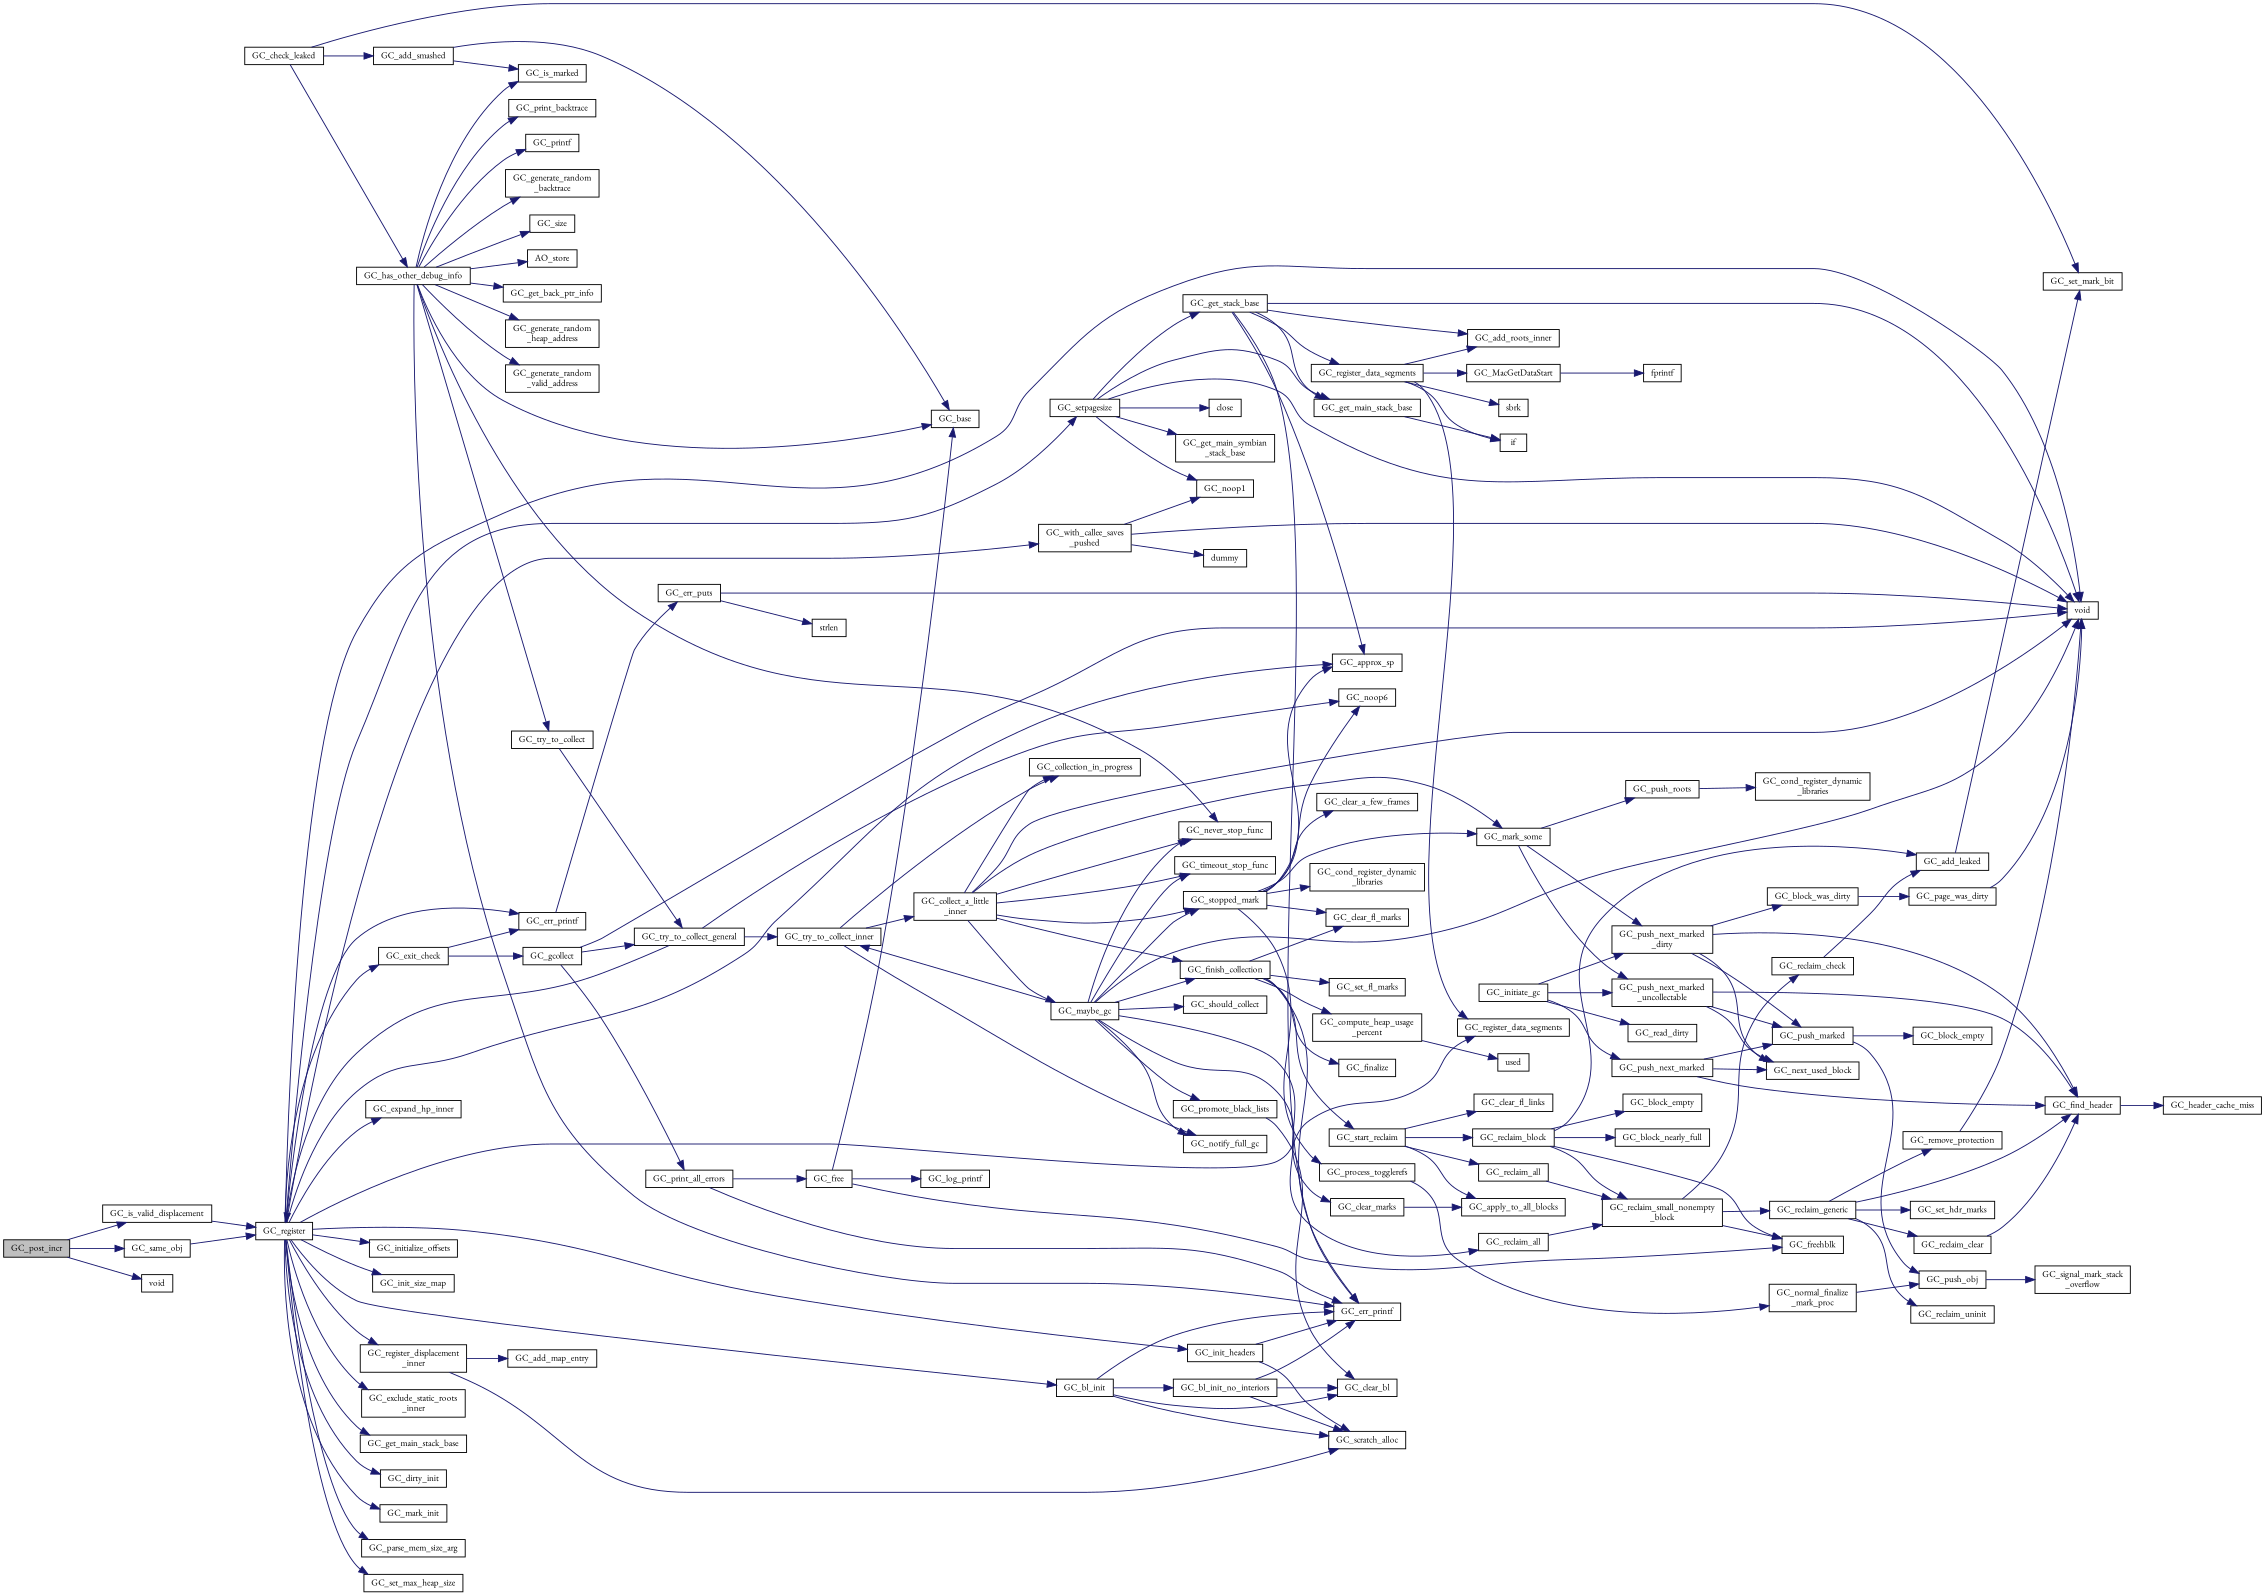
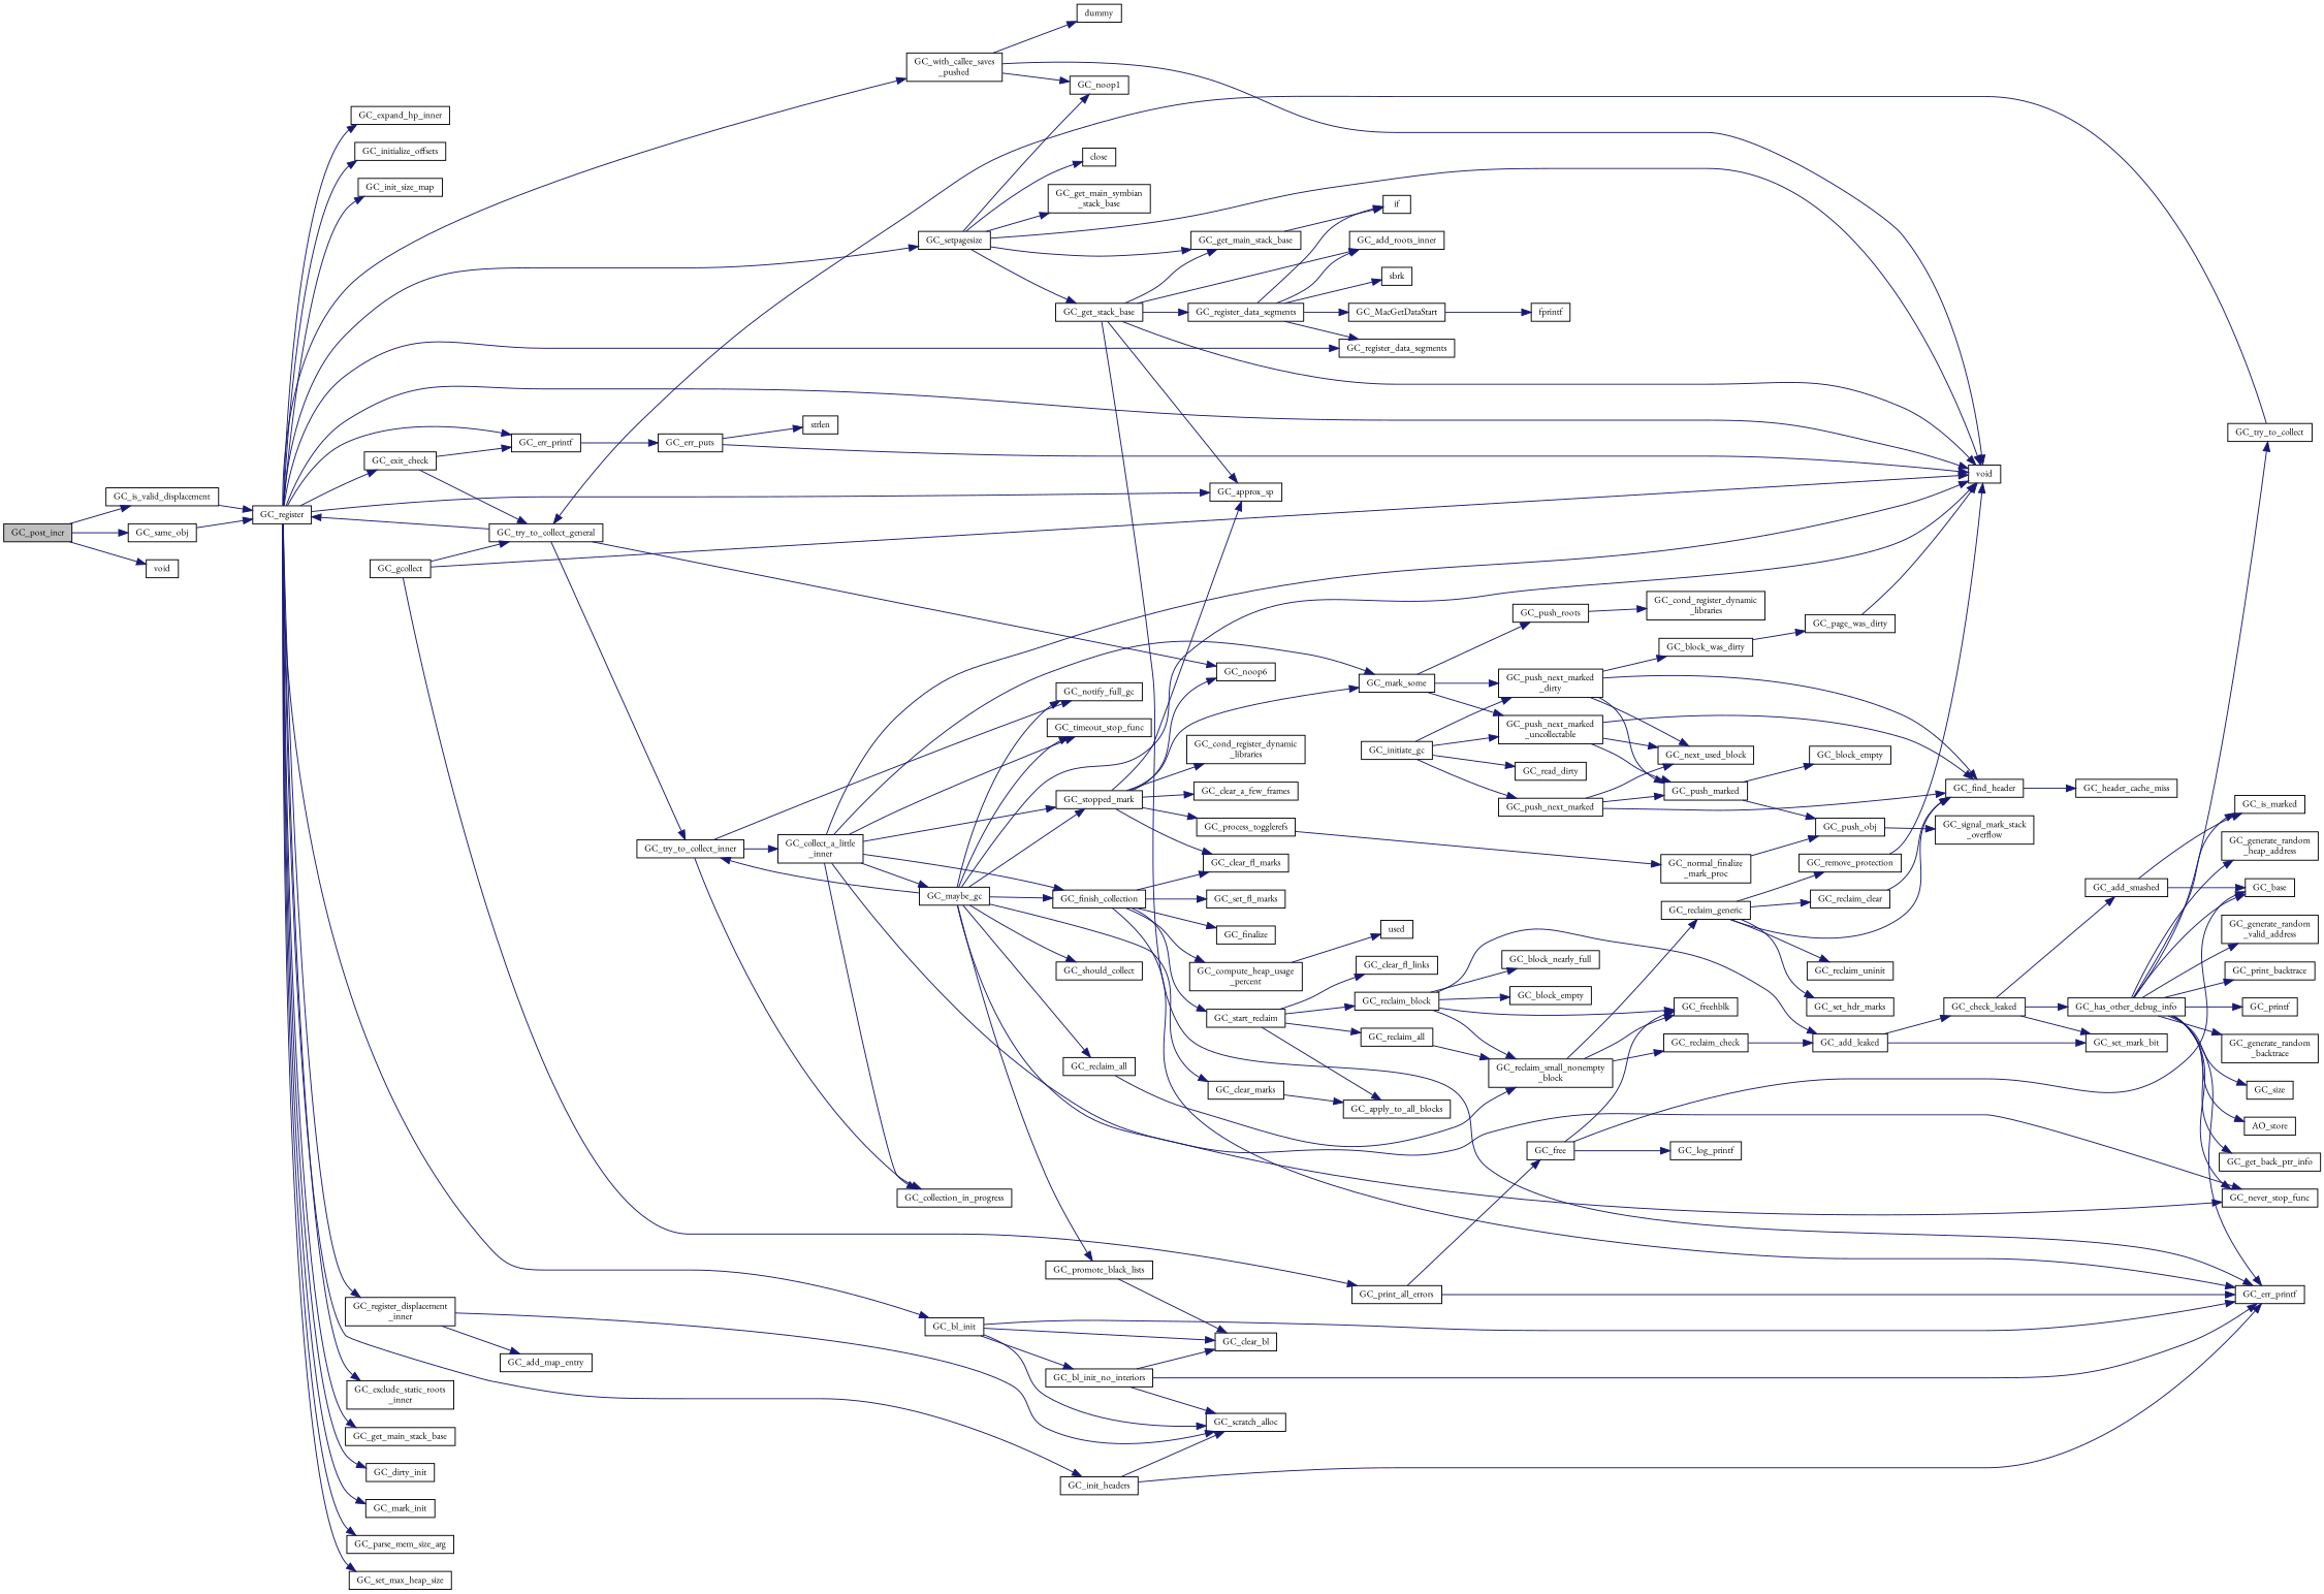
  digraph {
    fontname="EB Garamond"
    rankdir=LR
    node [color=black fillcolor=white fontname="EB Garamond" fontsize=10 shape=record style=filled]
    edge [color=midnightblue fontname="EB Garamond" fontsize=10 labelfontname=Helvetica labelfontsize=10 style=solid]
    n1 [fillcolor=grey75 fontcolor=black height=0.2 label=GC_post_incr width=0.4]
    n2 [height=0.2 label=GC_same_obj width=0.4]
    n3 [height=0.2 label=void width=0.4]
    n4 [height=0.2 label=GC_is_valid_displacement width=0.4]
    n5 [height=0.2 label=GC_register width=0.4]
    n6 [height=0.2 label=void width=0.4]
    n7 [height=0.2 label=GC_setpagesize width=0.4]
    n8 [height=0.2 label=GC_approx_sp width=0.4]
    n9 [height=0.2 label=GC_register_data_segments width=0.4]
    n10 [height=0.2 label=GC_err_printf width=0.4]
    n11 [height=0.2 label="GC_exclude_static_roots\l_inner" width=0.4]
    n12 [height=0.2 label=GC_get_main_stack_base width=0.4]
    n13 [height=0.2 label=GC_dirty_init width=0.4]
    n14 [height=0.2 label=GC_init_headers width=0.4]
    n15 [height=0.2 label=GC_bl_init width=0.4]
    n16 [height=0.2 label=GC_mark_init width=0.4]
    n17 [height=0.2 label=GC_parse_mem_size_arg width=0.4]
    n18 [height=0.2 label=GC_set_max_heap_size width=0.4]
    n19 [height=0.2 label=GC_expand_hp_inner width=0.4]
    n20 [height=0.2 label=GC_initialize_offsets width=0.4]
    n21 [height=0.2 label="GC_register_displacement\l_inner" width=0.4]
    n22 [height=0.2 label=GC_init_size_map width=0.4]
    n23 [height=0.2 label="GC_with_callee_saves\l_pushed" width=0.4]
    n24 [height=0.2 label=GC_exit_check width=0.4]
    n25 [height=0.2 label=GC_get_stack_base width=0.4]
    n26 [height=0.2 label=GC_get_main_stack_base width=0.4]
    n27 [height=0.2 label=GC_noop1 width=0.4]
    n28 [height=0.2 label=close width=0.4]
    n29 [height=0.2 label="GC_get_main_symbian\l_stack_base" width=0.4]
    n30 [height=0.2 label=GC_err_puts width=0.4]
    n31 [height=0.2 label=GC_err_printf width=0.4]
    n32 [height=0.2 label=GC_scratch_alloc width=0.4]
    n33 [height=0.2 label=GC_bl_init_no_interiors width=0.4]
    n34 [height=0.2 label=GC_clear_bl width=0.4]
    n35 [height=0.2 label=GC_add_map_entry width=0.4]
    n36 [height=0.2 label=dummy width=0.4]
    n37 [height=0.2 label=GC_gcollect width=0.4]
    n38 [height=0.2 label=GC_register_data_segments width=0.4]
    n39 [height=0.2 label=GC_add_roots_inner width=0.4]
    n40 [height=0.2 label=if width=0.4]
    n41 [height=0.2 label=sbrk width=0.4]
    n42 [height=0.2 label=GC_MacGetDataStart width=0.4]
    n43 [height=0.2 label=fprintf width=0.4]
    n44 [height=0.2 label=strlen width=0.4]
    n45 [height=0.2 label=GC_try_to_collect_general width=0.4]
    n46 [height=0.2 label=GC_print_all_errors width=0.4]
    n47 [height=0.2 label=GC_noop6 width=0.4]
    n48 [height=0.2 label=GC_try_to_collect_inner width=0.4]
    n49 [height=0.2 label=GC_free width=0.4]
    n50 [height=0.2 label=GC_collection_in_progress width=0.4]
    n51 [height=0.2 label="GC_collect_a_little\l_inner" width=0.4]
    n52 [height=0.2 label=GC_notify_full_gc width=0.4]
    n53 [height=0.2 label=GC_mark_some width=0.4]
    n54 [height=0.2 label=GC_stopped_mark width=0.4]
    n55 [height=0.2 label=GC_timeout_stop_func width=0.4]
    n56 [height=0.2 label=GC_never_stop_func width=0.4]
    n57 [height=0.2 label=GC_finish_collection width=0.4]
    n58 [height=0.2 label=GC_maybe_gc width=0.4]
    n59 [height=0.2 label="GC_push_next_marked\l_dirty" width=0.4]
    n60 [height=0.2 label=GC_push_roots width=0.4]
    n61 [height=0.2 label="GC_push_next_marked\l_uncollectable" width=0.4]
    n62 [height=0.2 label="GC_cond_register_dynamic\l_libraries" width=0.4]
    n63 [height=0.2 label=GC_process_togglerefs width=0.4]
    n64 [height=0.2 label=GC_clear_a_few_frames width=0.4]
    n65 [height=0.2 label=GC_clear_fl_marks width=0.4]
    n66 [height=0.2 label=GC_set_fl_marks width=0.4]
    n67 [height=0.2 label=GC_start_reclaim width=0.4]
    n68 [height=0.2 label=GC_finalize width=0.4]
    n69 [height=0.2 label="GC_compute_heap_usage\l_percent" width=0.4]
    n70 [height=0.2 label=GC_should_collect width=0.4]
    n71 [height=0.2 label=GC_promote_black_lists width=0.4]
    n72 [height=0.2 label=GC_reclaim_all width=0.4]
    n73 [height=0.2 label=GC_clear_marks width=0.4]
    n74 [height=0.2 label=GC_next_used_block width=0.4]
    n75 [height=0.2 label=GC_find_header width=0.4]
    n76 [height=0.2 label=GC_block_was_dirty width=0.4]
    n77 [height=0.2 label=GC_push_marked width=0.4]
    n78 [height=0.2 label="GC_cond_register_dynamic\l_libraries" width=0.4]
    n79 [height=0.2 label=GC_header_cache_miss width=0.4]
    n80 [height=0.2 label=GC_page_was_dirty width=0.4]
    n81 [height=0.2 label=GC_block_empty width=0.4]
    n82 [height=0.2 label=GC_push_obj width=0.4]
    n83 [height=0.2 label="GC_signal_mark_stack\l_overflow" width=0.4]
    n84 [height=0.2 label="GC_normal_finalize\l_mark_proc" width=0.4]
    n85 [height=0.2 label=GC_initiate_gc width=0.4]
    n86 [height=0.2 label=GC_read_dirty width=0.4]
    n87 [height=0.2 label=GC_push_next_marked width=0.4]
    n88 [height=0.2 label=GC_clear_fl_links width=0.4]
    n89 [height=0.2 label=GC_apply_to_all_blocks width=0.4]
    n90 [height=0.2 label=GC_reclaim_block width=0.4]
    n91 [height=0.2 label=GC_reclaim_all width=0.4]
    n92 [height=0.2 label=used width=0.4]
    n93 [height=0.2 label=GC_add_leaked width=0.4]
    n94 [height=0.2 label=GC_freehblk width=0.4]
    n95 [height=0.2 label=GC_block_empty width=0.4]
    n96 [height=0.2 label="GC_reclaim_small_nonempty\l_block" width=0.4]
    n97 [height=0.2 label=GC_block_nearly_full width=0.4]
    n98 [height=0.2 label=GC_check_leaked width=0.4]
    n99 [height=0.2 label=GC_set_mark_bit width=0.4]
    n100 [height=0.2 label=GC_reclaim_check width=0.4]
    n101 [height=0.2 label=GC_reclaim_generic width=0.4]
    n102 [height=0.2 label=GC_has_other_debug_info width=0.4]
    n103 [height=0.2 label=GC_add_smashed width=0.4]
    n104 [height=0.2 label=GC_size width=0.4]
    n105 [height=0.2 label=AO_store width=0.4]
    n106 [height=0.2 label=GC_get_back_ptr_info width=0.4]
    n107 [height=0.2 label=GC_base width=0.4]
    n108 [height=0.2 label="GC_generate_random\l_heap_address" width=0.4]
    n109 [height=0.2 label="GC_generate_random\l_valid_address" width=0.4]
    n110 [height=0.2 label=GC_is_marked width=0.4]
    n111 [height=0.2 label=GC_print_backtrace width=0.4]
    n112 [height=0.2 label=GC_printf width=0.4]
    n113 [height=0.2 label="GC_generate_random\l_backtrace" width=0.4]
    n114 [height=0.2 label=GC_try_to_collect width=0.4]
    n115 [height=0.2 label=GC_remove_protection width=0.4]
    n116 [height=0.2 label=GC_reclaim_clear width=0.4]
    n117 [height=0.2 label=GC_reclaim_uninit width=0.4]
    n118 [height=0.2 label=GC_set_hdr_marks width=0.4]
    n119 [height=0.2 label=GC_log_printf width=0.4]
    n1 -> n2
    n1 -> n3
    n1 -> n4
    n2 -> n5
    n4 -> n5
    n5 -> n6
    n5 -> n7
    n5 -> n8
    n5 -> n9
    n5 -> n10
    n5 -> n11
    n5 -> n12
    n5 -> n13
    n5 -> n14
    n5 -> n15
    n5 -> n16
    n5 -> n17
    n5 -> n18
    n5 -> n19
    n5 -> n20
    n5 -> n21
    n5 -> n22
    n5 -> n23
    n5 -> n24
    n7 -> n6
    n7 -> n25
    n7 -> n26
    n7 -> n27
    n7 -> n28
    n7 -> n29
    n10 -> n30
    n14 -> n31
    n14 -> n32
    n15 -> n31
    n15 -> n32
    n15 -> n33
    n15 -> n34
    n21 -> n32
    n21 -> n35
    n23 -> n6
    n23 -> n27
    n23 -> n36
    n24 -> n10
-   n24 -> n37
+   n24 -> n45
    n25 -> n6
    n25 -> n8
    n25 -> n26
    n25 -> n31
    n25 -> n38
    n25 -> n39
    n26 -> n40
    n30 -> n6
    n30 -> n44
    n33 -> n31
    n33 -> n32
    n33 -> n34
    n37 -> n6
    n37 -> n45
    n37 -> n46
    n38 -> n9
    n38 -> n39
    n38 -> n40
    n38 -> n41
    n38 -> n42
    n42 -> n43
    n45 -> n5
    n45 -> n47
    n45 -> n48
    n46 -> n31
    n46 -> n49
    n48 -> n50
    n48 -> n51
    n48 -> n52
    n49 -> n94
    n49 -> n107
    n49 -> n119
    n51 -> n6
    n51 -> n50
    n51 -> n53
    n51 -> n54
    n51 -> n55
    n51 -> n56
    n51 -> n57
    n51 -> n58
    n53 -> n59
    n53 -> n60
    n53 -> n61
    n54 -> n8
    n54 -> n47
    n54 -> n53
    n54 -> n62
    n54 -> n63
    n54 -> n64
    n54 -> n65
    n57 -> n31
    n57 -> n65
    n57 -> n66
    n57 -> n67
    n57 -> n68
    n57 -> n69
    n58 -> n6
    n58 -> n48
    n58 -> n52
    n58 -> n54
    n58 -> n55
    n58 -> n56
    n58 -> n57
    n58 -> n70
    n58 -> n71
    n58 -> n72
    n58 -> n73
    n59 -> n74
    n59 -> n75
    n59 -> n76
    n59 -> n77
    n60 -> n78
    n61 -> n74
    n61 -> n75
    n61 -> n77
    n63 -> n84
    n67 -> n88
    n67 -> n89
    n67 -> n90
    n67 -> n91
    n69 -> n92
    n71 -> n34
    n72 -> n96
    n73 -> n89
    n75 -> n79
    n76 -> n80
    n77 -> n81
    n77 -> n82
    n80 -> n6
    n82 -> n83
    n84 -> n82
    n85 -> n59
    n85 -> n61
    n85 -> n86
    n85 -> n87
    n87 -> n74
    n87 -> n75
    n87 -> n77
    n90 -> n93
    n90 -> n94
    n90 -> n95
    n90 -> n96
    n90 -> n97
    n91 -> n96
+   n93 -> n98
    n93 -> n99
    n96 -> n94
    n96 -> n100
    n96 -> n101
    n98 -> n99
    n98 -> n102
    n98 -> n103
    n100 -> n93
    n101 -> n75
    n101 -> n115
    n101 -> n116
    n101 -> n117
    n101 -> n118
    n102 -> n31
    n102 -> n56
    n102 -> n104
    n102 -> n105
    n102 -> n106
    n102 -> n107
    n102 -> n108
    n102 -> n109
    n102 -> n110
    n102 -> n111
    n102 -> n112
    n102 -> n113
    n102 -> n114
    n103 -> n107
    n103 -> n110
    n114 -> n45
    n115 -> n6
    n116 -> n75
  }
